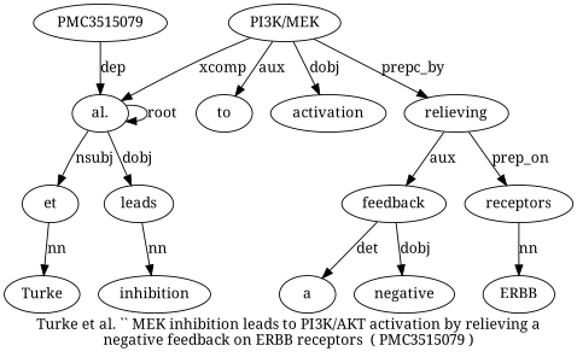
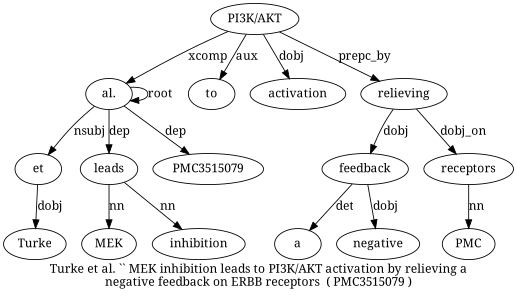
  digraph {
    fontname="Noto Serif"
    label="Turke et al. `` MEK inhibition leads to PI3K/AKT activation by relieving a\nnegative feedback on ERBB receptors  ( PMC3515079 )"
    node [fillcolor=white fontname="Noto Serif" style=filled]
    edge [fontname="Noto Serif"]
    n1 [label=et]
    n2 [label=Turke]
    n3 [label="al."]
    n4 [label=leads]
    n5 [label=PMC3515079]
+   n6 [label=MEK]
    n7 [label=inhibition]
-   n8 [label="PI3K/MEK"]
+   n8 [label="PI3K/AKT"]
    n9 [label=to]
    n10 [label=activation]
    n11 [label=relieving]
    n12 [label=feedback]
    n13 [label=receptors]
    n14 [label=a]
    n15 [label=negative]
-   n16 [label=ERBB]
-   n1 -> n2 [label=nn]
+   n16 [label=PMC]
+   n1 -> n2 [label=dobj]
    n3 -> n1 [label=nsubj]
    n3 -> n3 [label=root]
-   n3 -> n4 [label=dobj]
-   n5 -> n3 [label=dep]
+   n3 -> n4 [label=dep]
+   n3 -> n5 [label=dep]
+   n4 -> n6 [label=nn]
    n4 -> n7 [label=nn]
    n8 -> n3 [label=xcomp]
    n8 -> n9 [label=aux]
    n8 -> n10 [label=dobj]
    n8 -> n11 [label=prepc_by]
-   n11 -> n12 [label=aux]
-   n11 -> n13 [label=prep_on]
+   n11 -> n12 [label=dobj]
+   n11 -> n13 [label=dobj_on]
    n12 -> n14 [label=det]
    n12 -> n15 [label=dobj]
    n13 -> n16 [label=nn]
  }
